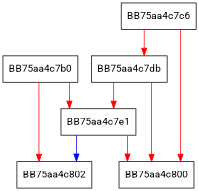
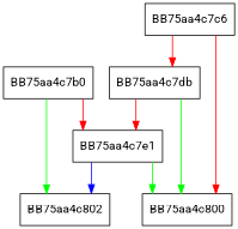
  digraph {
    fontname=Roboto
    splines=ortho
    node [fontname=Roboto shape=box]
    edge [color=red fontname=Roboto]
    BB75aa4c7b0
    BB75aa4c802
    BB75aa4c7e1
    BB75aa4c7c6
    BB75aa4c800
    BB75aa4c7db
-   BB75aa4c7b0 -> BB75aa4c802
+   BB75aa4c7b0 -> BB75aa4c802 [color=green]
    BB75aa4c7b0 -> BB75aa4c7e1
    BB75aa4c7e1 -> BB75aa4c802 [color=blue]
-   BB75aa4c7e1 -> BB75aa4c800
+   BB75aa4c7e1 -> BB75aa4c800 [color=green]
    BB75aa4c7c6 -> BB75aa4c800
    BB75aa4c7c6 -> BB75aa4c7db
    BB75aa4c7db -> BB75aa4c7e1
-   BB75aa4c7db -> BB75aa4c800
+   BB75aa4c7db -> BB75aa4c800 [color=green]
  }
